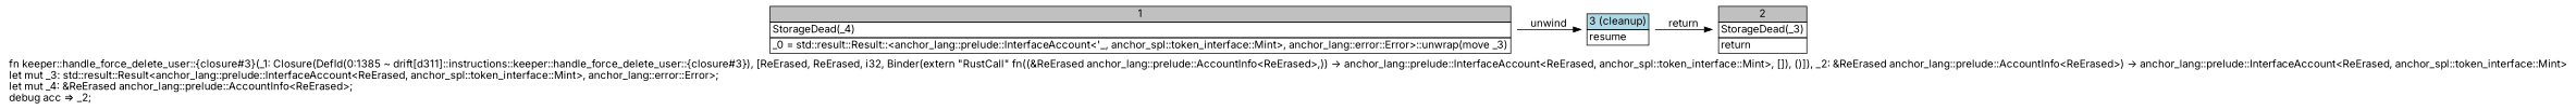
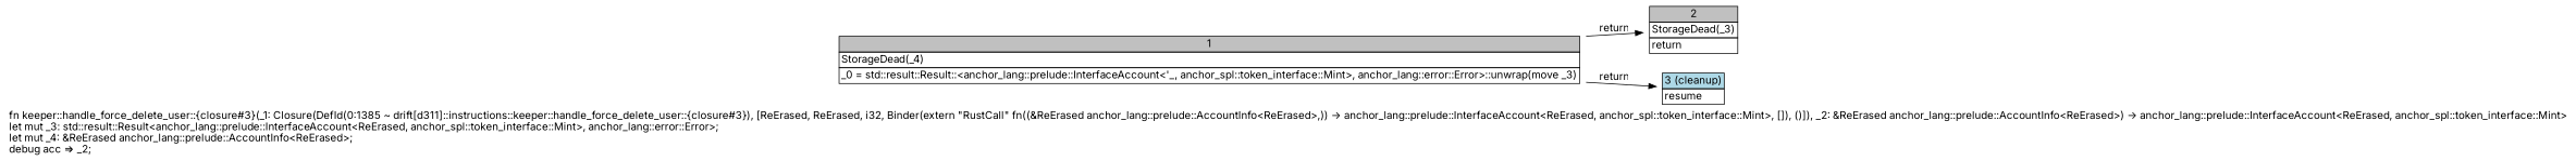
  digraph {
    fontname=Inter
    label=<fn keeper::handle_force_delete_user::{closure#3}(_1: Closure(DefId(0:1385 ~ drift[d311]::instructions::keeper::handle_force_delete_user::{closure#3}), [ReErased, ReErased, i32, Binder(extern &quot;RustCall&quot; fn((&amp;ReErased anchor_lang::prelude::AccountInfo&lt;ReErased&gt;,)) -&gt; anchor_lang::prelude::InterfaceAccount&lt;ReErased, anchor_spl::token_interface::Mint&gt;, []), ()]), _2: &amp;ReErased anchor_lang::prelude::AccountInfo&lt;ReErased&gt;) -&gt; anchor_lang::prelude::InterfaceAccount&lt;ReErased, anchor_spl::token_interface::Mint&gt;<br align="left"/>let mut _3: std::result::Result&lt;anchor_lang::prelude::InterfaceAccount&lt;ReErased, anchor_spl::token_interface::Mint&gt;, anchor_lang::error::Error&gt;;<br align="left"/>let mut _4: &amp;ReErased anchor_lang::prelude::AccountInfo&lt;ReErased&gt;;<br align="left"/>debug acc =&gt; _2;<br align="left"/>>
    rankdir=LR
    node [fontname=Inter shape=none]
    edge [fontname=Inter]
    n1 [label=<<table border="0" cellborder="1" cellspacing="0"><tr><td bgcolor="gray" align="center" colspan="1">1</td></tr><tr><td align="left" balign="left">StorageDead(_4)<br/></td></tr><tr><td align="left">_0 = std::result::Result::&lt;anchor_lang::prelude::InterfaceAccount&lt;'_, anchor_spl::token_interface::Mint&gt;, anchor_lang::error::Error&gt;::unwrap(move _3)</td></tr></table>>]
    n2 [label=<<table border="0" cellborder="1" cellspacing="0"><tr><td bgcolor="gray" align="center" colspan="1">2</td></tr><tr><td align="left" balign="left">StorageDead(_3)<br/></td></tr><tr><td align="left">return</td></tr></table>>]
    n3 [label=<<table border="0" cellborder="1" cellspacing="0"><tr><td bgcolor="lightblue" align="center" colspan="1">3 (cleanup)</td></tr><tr><td align="left">resume</td></tr></table>>]
-   n3 -> n2 [label=return]
-   n1 -> n3 [label=unwind]
+   n1 -> n2 [label=return]
+   n1 -> n3 [label=return]
  }
